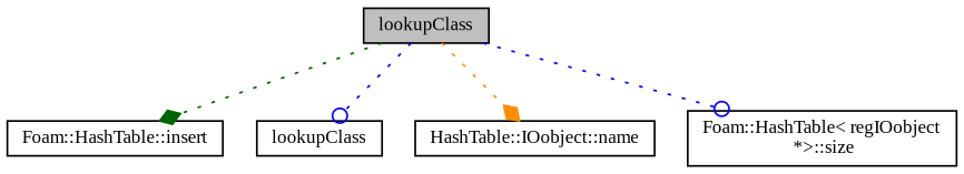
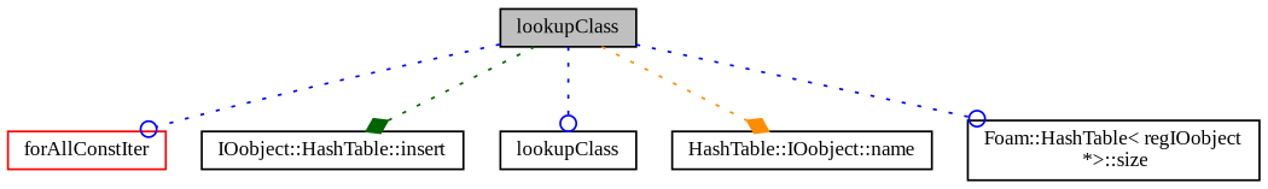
  digraph {
    fontname="Liberation Serif"
    rankdir=TB
    node [color=black fontname="Liberation Serif" fontsize=10 shape=record]
    edge [arrowhead=odot color=blue fontname="Liberation Serif" fontsize=10 labelfontname=Helvetica labelfontsize=10 style=dotted]
    n1 [fillcolor=grey75 fontcolor=black height=0.2 label=lookupClass style=filled width=0.4]
-   n3 [height=0.2 label="Foam::HashTable::insert" width=0.4]
+   n2 [color=red height=0.2 label=forAllConstIter width=0.4]
+   n3 [height=0.2 label="IOobject::HashTable::insert" width=0.4]
    n4 [height=0.2 label=lookupClass width=0.4]
    n5 [height=0.2 label="HashTable::IOobject::name" width=0.4]
    n6 [height=0.2 label="Foam::HashTable\< regIOobject\l *\>::size" width=0.4]
+   n1 -> n2
    n1 -> n3 [arrowhead=diamond color=darkgreen]
    n1 -> n4
    n1 -> n5 [arrowhead=diamond color=darkorange]
    n1 -> n6
  }
